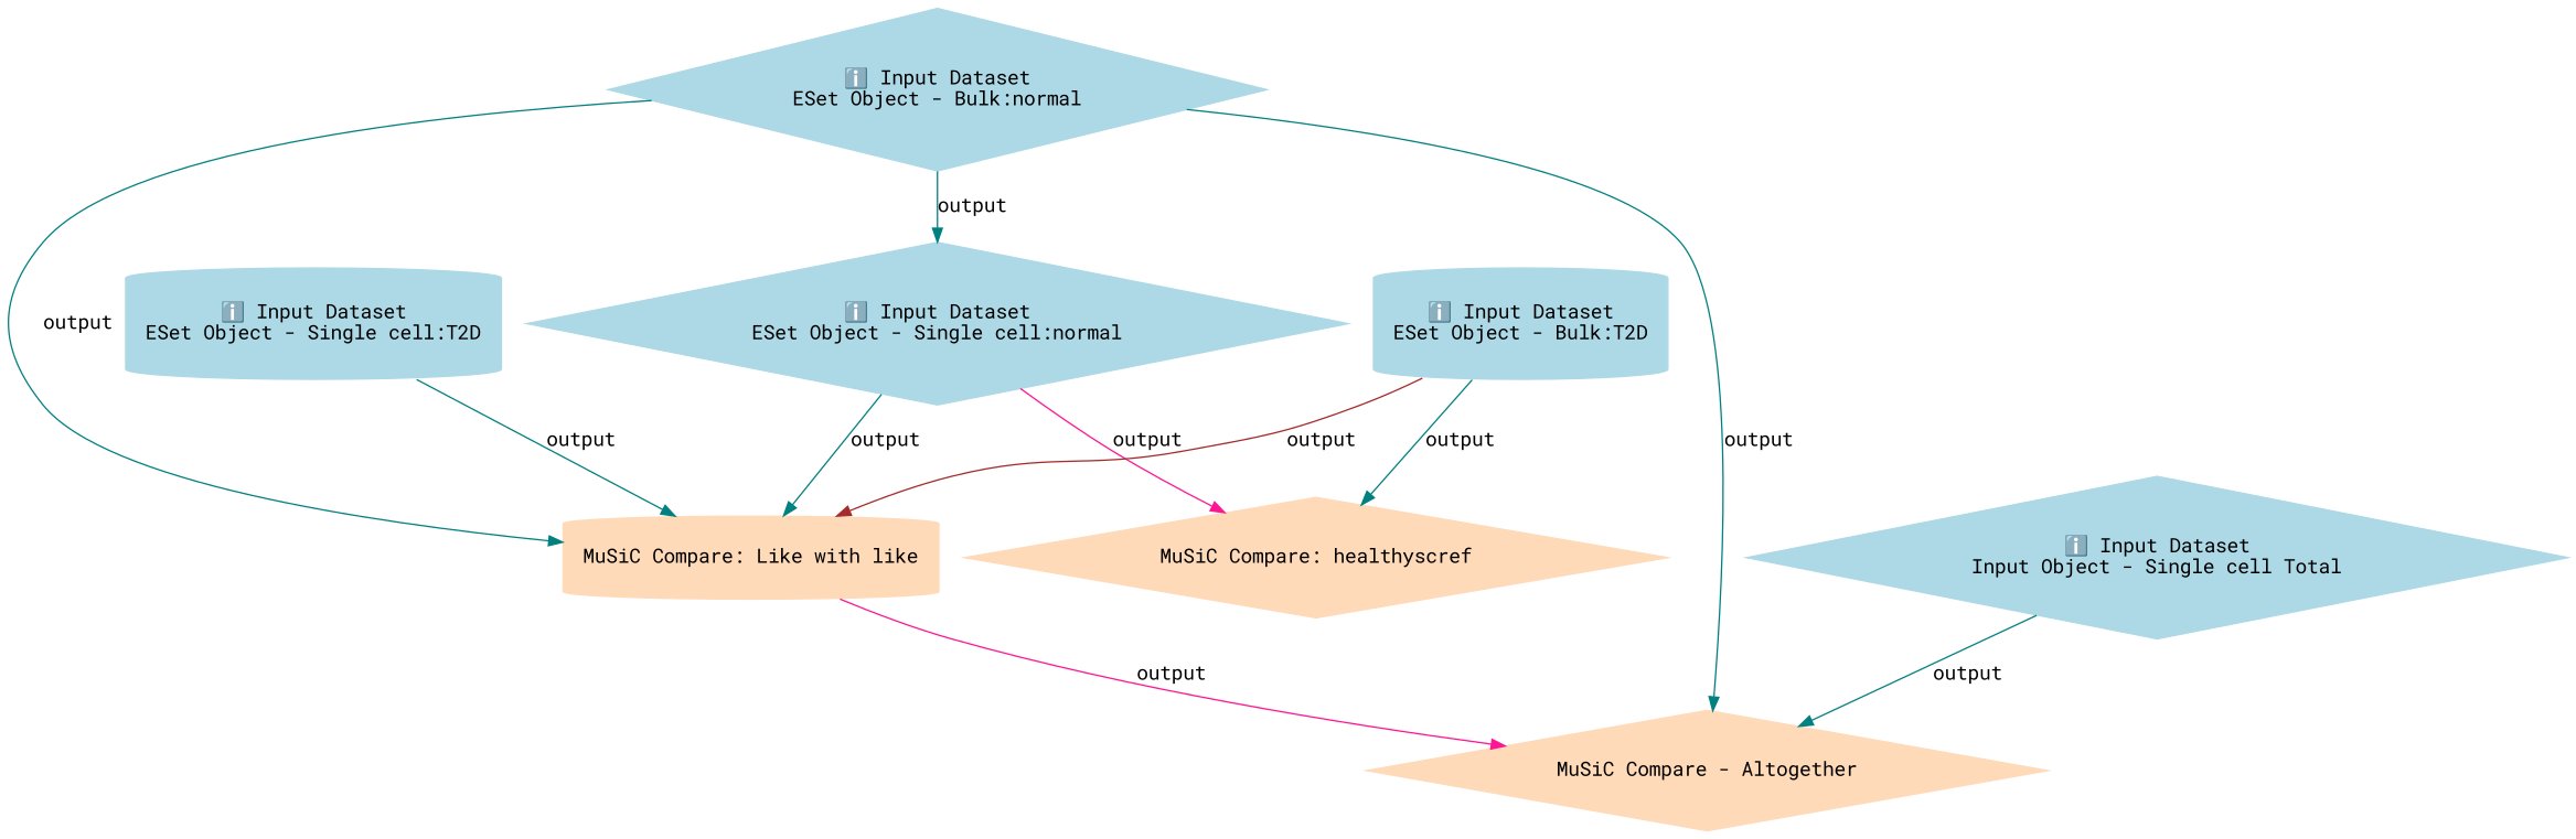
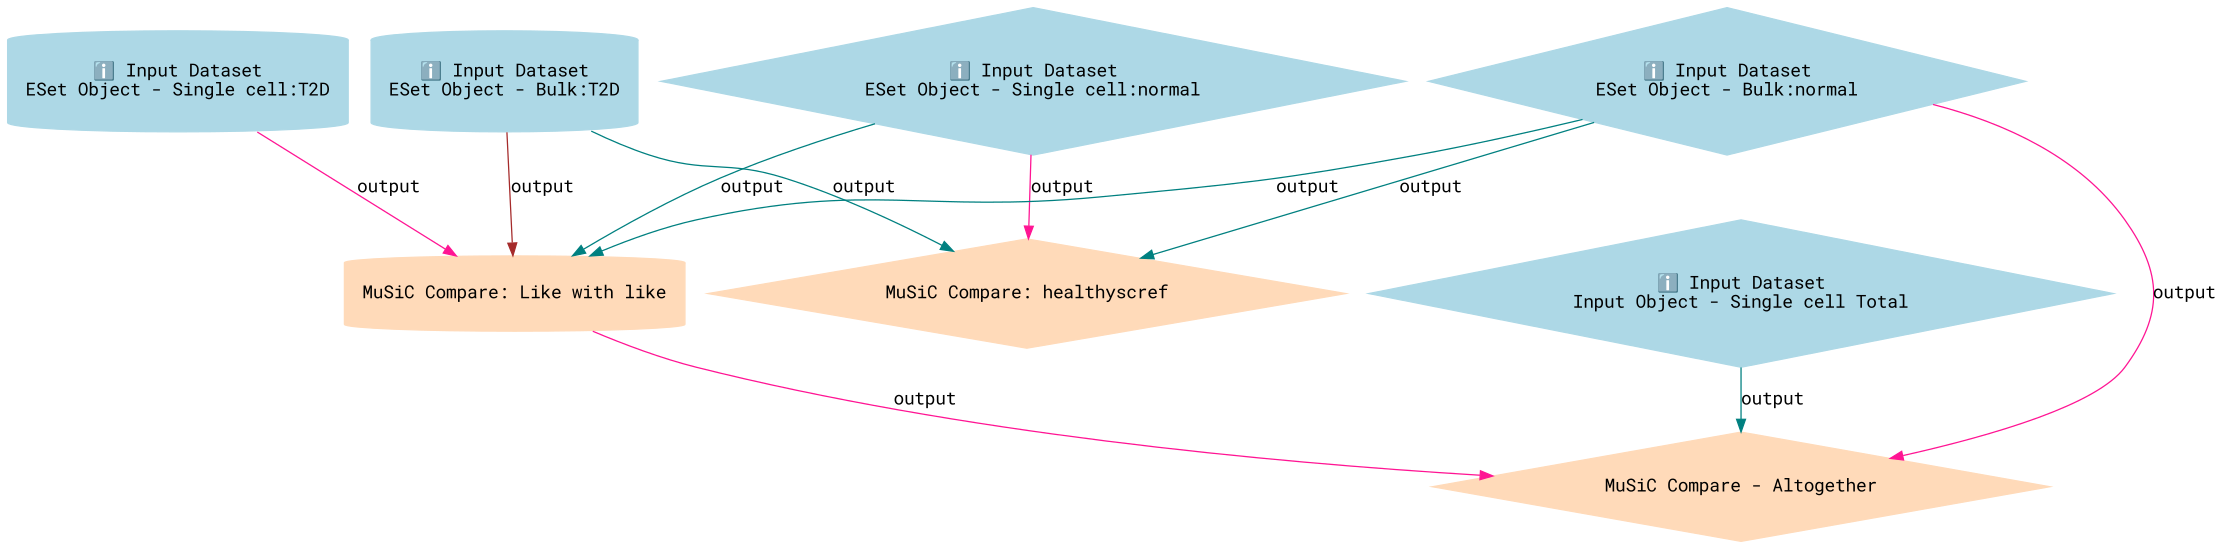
  digraph {
    fontname="Roboto Mono"
    node [color=lightblue fontname="Roboto Mono" margin="0.2,0.2" shape=diamond style=filled]
    edge [color=teal fontname="Roboto Mono"]
    n1 [label="ℹ️ Input Dataset\nESet Object - Single cell:T2D" shape=cylinder]
    n2 [color=peachpuff label="MuSiC Compare: Like with like" shape=cylinder]
    n3 [color=peachpuff label="MuSiC Compare - Altogether"]
    n4 [label="ℹ️ Input Dataset\nESet Object - Single cell:normal"]
    n5 [color=peachpuff label="MuSiC Compare: healthyscref"]
    n6 [label="ℹ️ Input Dataset\nESet Object - Bulk:normal"]
    n7 [label="ℹ️ Input Dataset\nESet Object - Bulk:T2D" shape=cylinder]
    n8 [label="ℹ️ Input Dataset\nInput Object - Single cell Total"]
-   n1 -> n2 [label=output]
+   n1 -> n2 [color=deeppink label=output]
    n2 -> n3 [color=deeppink label=output]
    n4 -> n2 [label=output]
    n4 -> n5 [color=deeppink label=output]
    n6 -> n2 [label=output]
-   n6 -> n3 [label=output]
-   n6 -> n4 [label=output]
+   n6 -> n3 [color=deeppink label=output]
+   n6 -> n5 [label=output]
    n7 -> n2 [color=brown label=output]
    n7 -> n5 [label=output]
    n8 -> n3 [label=output]
  }
